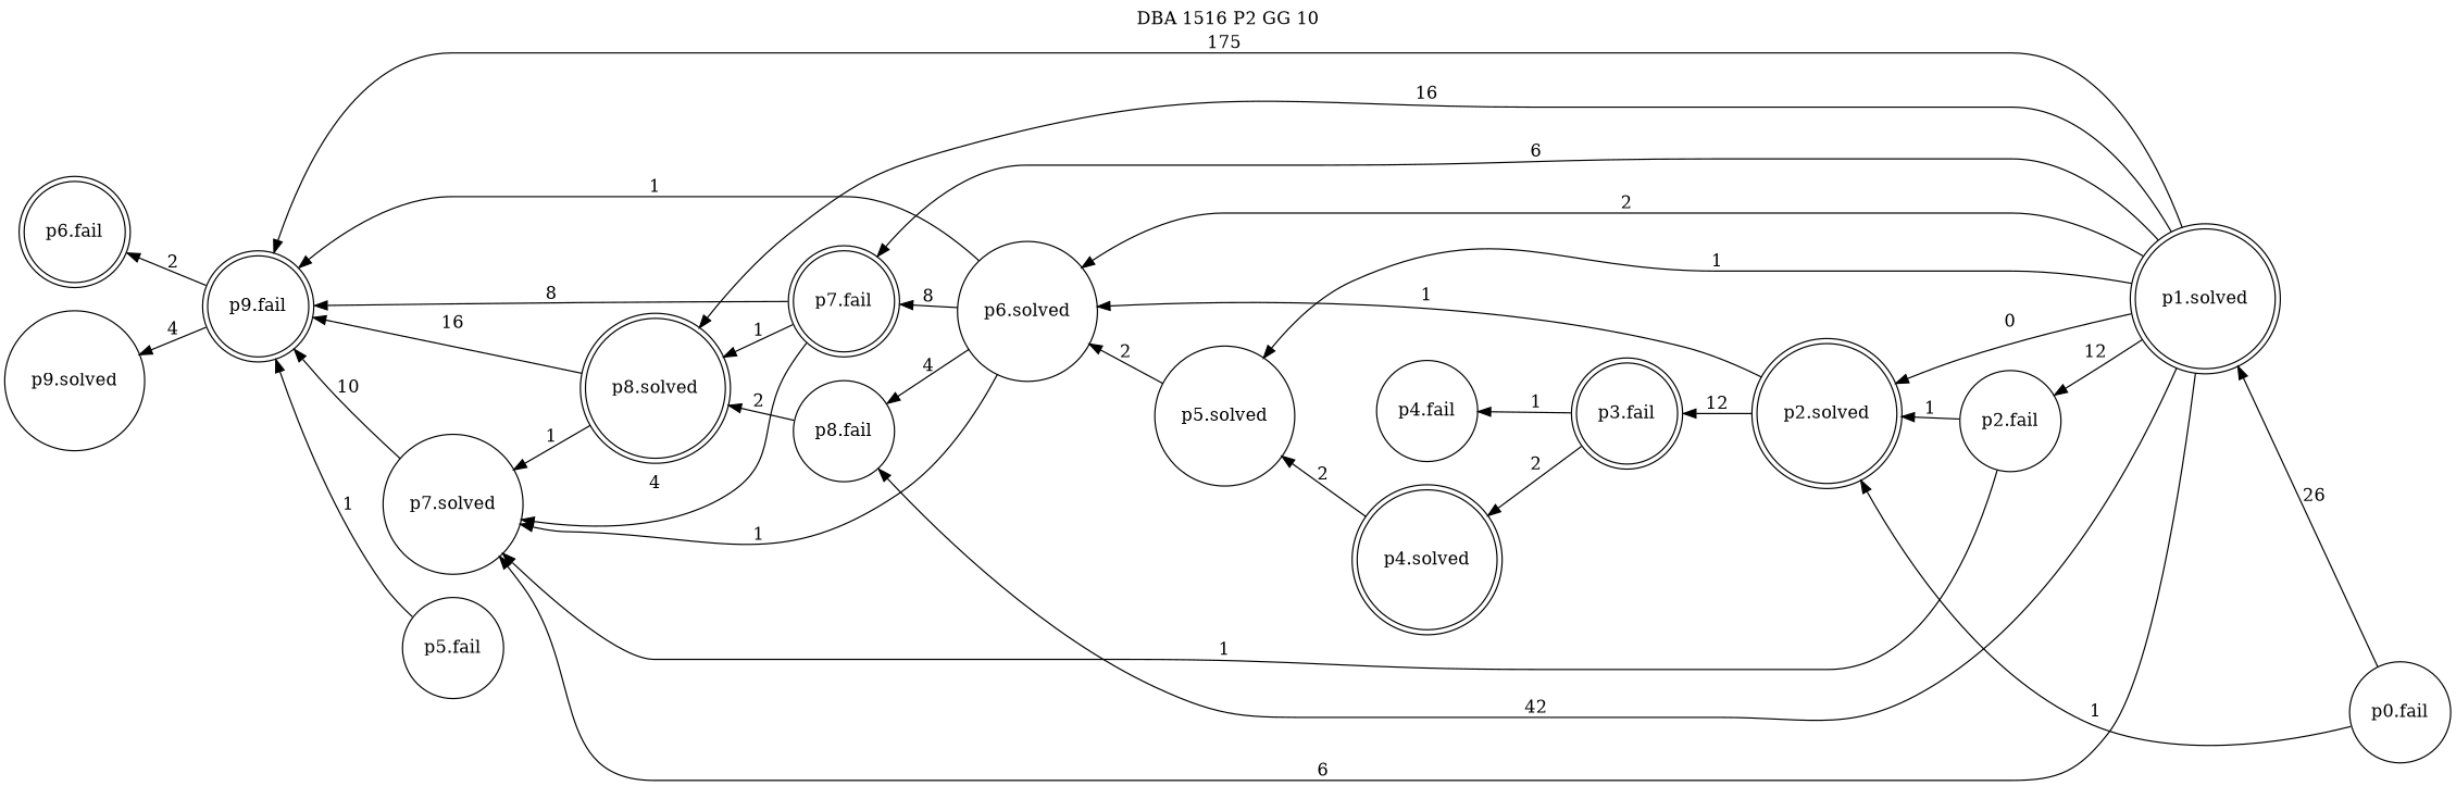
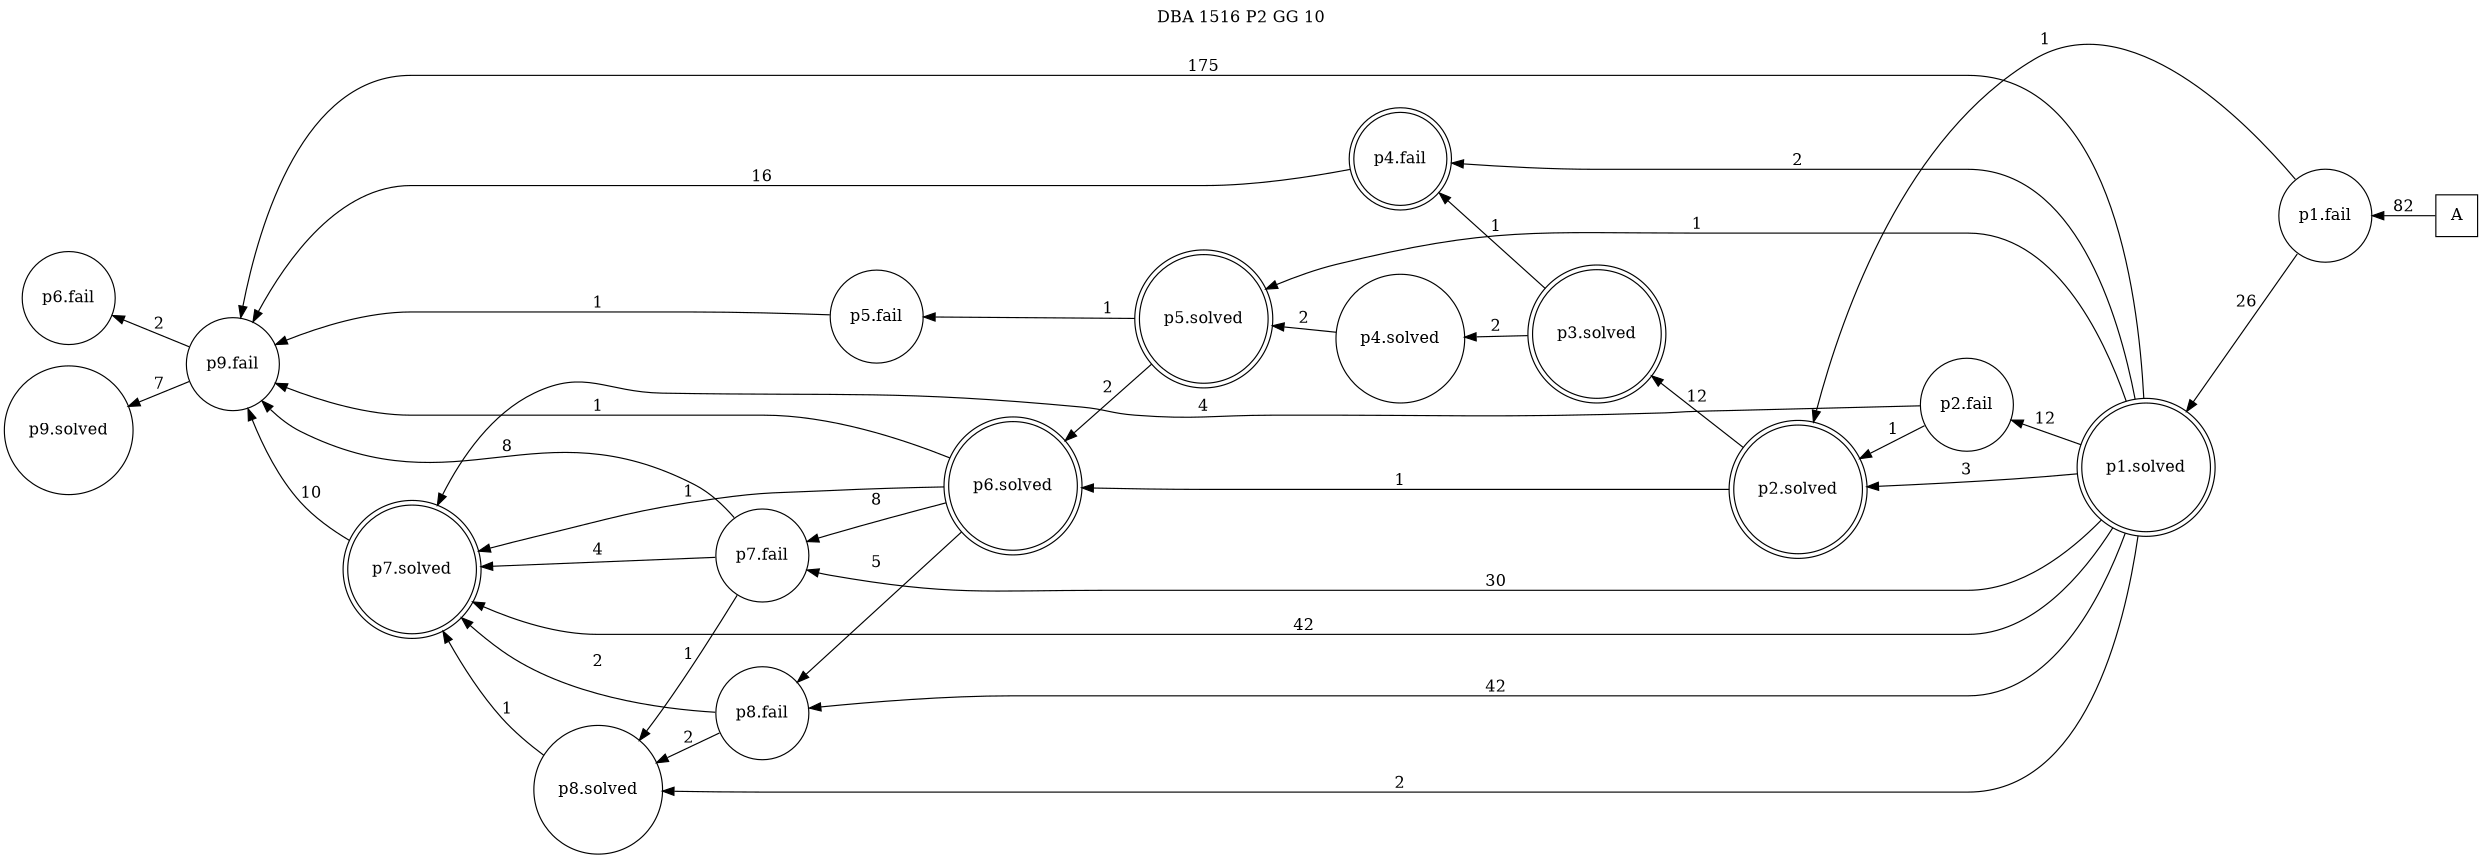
  digraph {
    label=" DBA 1516 P2 GG 10 "
    labelloc=tl
    rankdir=RL
    node [shape=circle]
-   n2 [label="p0.fail"]
+   n1 [label=A shape=square]
+   n2 [label="p1.fail"]
    n3 [label="p1.solved" shape=doublecircle]
    n4 [label="p2.solved" shape=doublecircle]
    n5 [label="p2.fail"]
-   n6 [label="p5.solved"]
-   n7 [label="p6.solved"]
-   n8 [label="p7.fail" shape=doublecircle]
-   n9 [label="p8.solved" shape=doublecircle]
-   n10 [label="p9.fail" shape=doublecircle]
-   n11 [label="p7.solved"]
+   n6 [label="p5.solved" shape=doublecircle]
+   n7 [label="p6.solved" shape=doublecircle]
+   n8 [label="p7.fail"]
+   n9 [label="p8.solved"]
+   n10 [label="p9.fail"]
+   n11 [label="p7.solved" shape=doublecircle]
    n12 [label="p8.fail"]
-   n13 [label="p3.fail" shape=doublecircle]
+   n13 [label="p3.solved" shape=doublecircle]
    n14 [label="p5.fail"]
-   n15 [label="p6.fail" shape=doublecircle]
+   n15 [label="p6.fail"]
    n16 [label="p9.solved"]
-   n17 [label="p4.solved" shape=doublecircle]
-   n18 [label="p4.fail"]
+   n17 [label="p4.solved"]
+   n18 [label="p4.fail" shape=doublecircle]
+   n1 -> n2 [label=82]
    n2 -> n3 [label=26]
    n2 -> n4 [label=1]
-   n3 -> n4 [label=0]
+   n3 -> n4 [label=3]
    n3 -> n5 [label=12]
    n3 -> n6 [label=1]
-   n3 -> n7 [label=2]
-   n3 -> n8 [label=6]
-   n3 -> n9 [label=16]
+   n3 -> n18 [label=2]
+   n3 -> n8 [label=30]
+   n3 -> n9 [label=2]
    n3 -> n10 [label=175]
-   n3 -> n11 [label=6]
+   n3 -> n11 [label=42]
    n3 -> n12 [label=42]
    n4 -> n7 [label=1]
    n4 -> n13 [label=12]
    n5 -> n4 [label=1]
-   n5 -> n11 [label=1]
+   n5 -> n11 [label=4]
    n6 -> n7 [label=2]
+   n6 -> n14 [label=1]
    n7 -> n8 [label=8]
    n7 -> n10 [label=1]
    n7 -> n11 [label=1]
-   n7 -> n12 [label=4]
+   n7 -> n12 [label=5]
    n8 -> n9 [label=1]
    n8 -> n10 [label=8]
    n8 -> n11 [label=4]
-   n9 -> n10 [label=16]
+   n18 -> n10 [label=16]
    n9 -> n11 [label=1]
    n10 -> n15 [label=2]
-   n10 -> n16 [label=4]
+   n10 -> n16 [label=7]
    n11 -> n10 [label=10]
    n12 -> n9 [label=2]
+   n12 -> n11 [label=2]
    n13 -> n17 [label=2]
    n13 -> n18 [label=1]
    n14 -> n10 [label=1]
    n17 -> n6 [label=2]
  }
